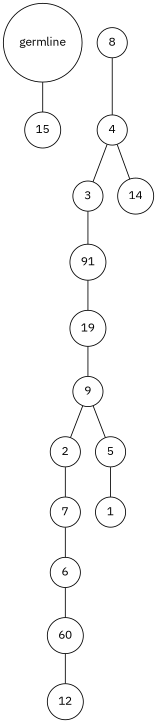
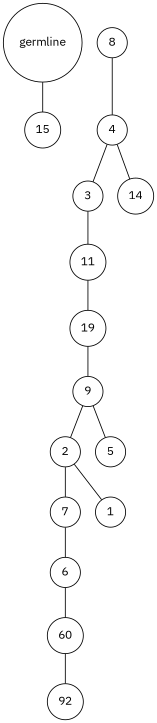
  graph {
    fontname="IBM Plex Sans"
    rankdir=UD
    splines=line
    node [fontname="IBM Plex Sans" shape=circle]
    edge [fontname="IBM Plex Sans"]
    n1 [label=germline]
    n2 [label=15]
    n3 [label=8]
    n4 [label=4]
    n5 [label=3]
    n6 [label=14]
-   n7 [label=91]
+   n7 [label=11]
    n8 [label=19]
    n9 [label=9]
    n10 [label=2]
    n11 [label=5]
    n12 [label=7]
    n13 [label=6]
    n14 [label=1]
    n15 [label=60]
-   n16 [label=12]
+   n16 [label=92]
    n1 -- n2
    n3 -- n4
    n4 -- n5
    n4 -- n6
    n5 -- n7
    n7 -- n8
    n8 -- n9
    n9 -- n10
    n9 -- n11
    n10 -- n12
-   n11 -- n14
+   n10 -- n14
    n12 -- n13
    n13 -- n15
    n15 -- n16
  }
